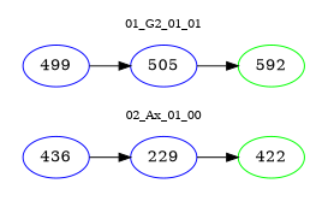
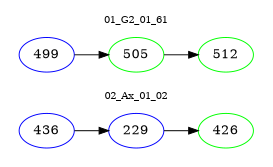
  digraph {
    rankdir=LR
    node [color=blue]
    edge [color=black]
    n1 [label=436]
    n2 [label=229]
-   n3 [color=green label=422]
+   n3 [color=green label=426]
    n4 [label=499]
-   n5 [label=505]
-   n6 [color=green label=592]
+   n5 [color=green label=505]
+   n6 [color=green label=512]
    subgraph cluster_1 {
      color=white
      fontsize=10
-     label="02_Ax_01_00"
+     label="02_Ax_01_02"
      n1
      n2
      n3
    }
    subgraph cluster_2 {
      color=white
      fontsize=10
-     label="01_G2_01_01"
+     label="01_G2_01_61"
      n4
      n5
      n6
    }
    n1 -> n2
    n2 -> n3
    n4 -> n5
    n5 -> n6
  }
